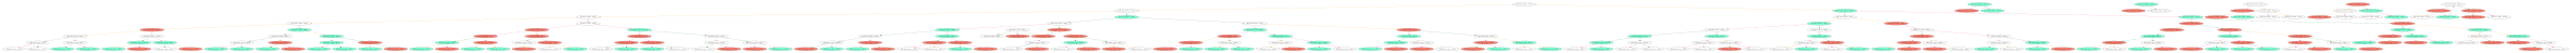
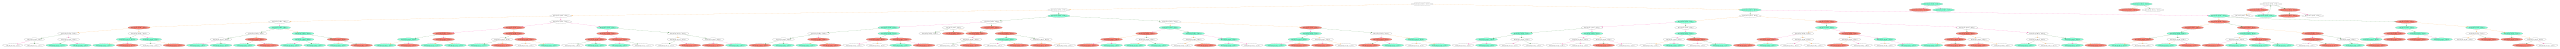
  digraph {
    fontname="IBM Plex Mono"
    node [fillcolor=white fontname="IBM Plex Mono" style=filled]
    edge [arrowhead=diamond color=deeppink fontname="IBM Plex Mono"]
    n1 [label="Node{data=[5127, 5127]}"]
    n2 [label="Node{data=[4972, 4972]}"]
    n3 [fillcolor=aquamarine label="Node{data=[8877, 8877]}"]
    n4 [label="Node{data=[3066, 3066]}"]
    n5 [fillcolor=aquamarine label="Node{data=[5095, 5095]}"]
    n6 [label="Node{data=[5642, 5642]}"]
    n7 [fillcolor=aquamarine label="Node{data=[9575, 9575]}"]
    n8 [label="Node{data=[3050, 3050]}"]
    n9 [label="Node{data=[3464, 3464]}"]
    n10 [label="Node{data=[5018, 5018]}"]
    n11 [label="Node{data=[5111, 5111]}"]
    n12 [fillcolor=salmon label="Node{data=[2082, 2082]}"]
    n13 [fillcolor=aquamarine label="Node{data=[3058, 3058]}"]
    n14 [fillcolor=salmon label="Node{data=[3176, 3176]}"]
    n15 [fillcolor=aquamarine label="Node{data=[3472, 3472]}"]
    n16 [label="Node{data=[1545, 1545]}"]
    n17 [label="Node{data=[2823, 2823]}"]
    n18 [label="Node{data=[3054, 3054]}"]
    n19 [fillcolor=aquamarine label="Node{data=[3062, 3062]}"]
    n20 [label="Node{data=[910, 910]}"]
    n21 [label="Node{data=[2032, 2032]}"]
    n22 [fillcolor=aquamarine label="Node{data=[2176, 2176]}"]
    n23 [fillcolor=aquamarine label="Node{data=[2926, 2926]}"]
    n24 [label="Node{data=[852, 852]}"]
    n25 [label="Node{data=[973, 973]}"]
    n26 [fillcolor=aquamarine label="Node{data=[2027, 2027]}"]
    n27 [fillcolor=aquamarine label="Node{data=[2061, 2061]}"]
    n28 [fillcolor=aquamarine label="Node{data=[2091, 2091]}"]
    n29 [fillcolor=salmon label="Node{data=[2272, 2272]}"]
    n30 [label="Node{data=[2894, 2894]}"]
    n31 [fillcolor=salmon label="Node{data=[2955, 2955]}"]
    n32 [label="Node{data=[3052, 3052]}"]
    n33 [fillcolor=salmon label="Node{data=[3056, 3056]}"]
    n34 [fillcolor=aquamarine label="Node{data=[3060, 3060]}"]
    n35 [fillcolor=salmon label="Node{data=[3064, 3064]}"]
    n36 [fillcolor=aquamarine label="Node{data=[3051, 3051]}"]
    n37 [fillcolor=aquamarine label="Node{data=[3053, 3053]}"]
    n38 [fillcolor=aquamarine label="Node{data=[3055, 3055]}"]
    n39 [fillcolor=salmon label="Node{data=[3057, 3057]}"]
    n40 [fillcolor=aquamarine label="Node{data=[3059, 3059]}"]
    n41 [fillcolor=aquamarine label="Node{data=[3061, 3061]}"]
    n42 [fillcolor=aquamarine label="Node{data=[3063, 3063]}"]
    n43 [fillcolor=salmon label="Node{data=[3065, 3065]}"]
    n44 [fillcolor=salmon label="Node{data=[3172, 3172]}"]
    n45 [fillcolor=salmon label="Node{data=[3180, 3180]}"]
    n46 [fillcolor=salmon label="Node{data=[3468, 3468]}"]
    n47 [label="Node{data=[3476, 3476]}"]
    n48 [fillcolor=aquamarine label="Node{data=[3078, 3078]}"]
    n49 [fillcolor=salmon label="Node{data=[3174, 3174]}"]
    n50 [label="Node{data=[3178, 3178]}"]
    n51 [fillcolor=salmon label="Node{data=[3182, 3182]}"]
    n52 [fillcolor=aquamarine label="Node{data=[3067, 3067]}"]
    n53 [fillcolor=salmon label="Node{data=[3113, 3113]}"]
    n54 [fillcolor=aquamarine label="Node{data=[3173, 3173]}"]
    n55 [fillcolor=aquamarine label="Node{data=[3175, 3175]}"]
+   n56 [fillcolor=aquamarine label="Node{data=[3177, 3177]}"]
    n57 [fillcolor=salmon label="Node{data=[3179, 3179]}"]
    n58 [label="Node{data=[3181, 3181]}"]
    n59 [fillcolor=aquamarine label="Node{data=[3183, 3183]}"]
    n60 [fillcolor=salmon label="Node{data=[3466, 3466]}"]
    n61 [fillcolor=salmon label="Node{data=[3470, 3470]}"]
    n62 [label="Node{data=[3474, 3474]}"]
    n63 [label="Node{data=[4587, 4587]}"]
    n64 [label="Node{data=[3465, 3465]}"]
    n65 [fillcolor=aquamarine label="Node{data=[3467, 3467]}"]
    n66 [fillcolor=aquamarine label="Node{data=[3469, 3469]}"]
    n67 [label="Node{data=[3471, 3471]}"]
    n68 [label="Node{data=[3473, 3473]}"]
    n69 [fillcolor=salmon label="Node{data=[3475, 3475]}"]
    n70 [fillcolor=salmon label="Node{data=[3477, 3477]}"]
    n71 [fillcolor=aquamarine label="Node{data=[4812, 4812]}"]
    n72 [fillcolor=aquamarine label="Node{data=[5010, 5010]}"]
    n73 [fillcolor=salmon label="Node{data=[5026, 5026]}"]
    n74 [fillcolor=aquamarine label="Node{data=[5103, 5103]}"]
    n75 [fillcolor=salmon label="Node{data=[5119, 5119]}"]
    n76 [label="Node{data=[5006, 5006]}"]
    n77 [fillcolor=aquamarine label="Node{data=[5014, 5014]}"]
    n78 [fillcolor=salmon label="Node{data=[5022, 5022]}"]
    n79 [fillcolor=salmon label="Node{data=[5091, 5091]}"]
    n80 [label="Node{data=[5004, 5004]}"]
    n81 [fillcolor=salmon label="Node{data=[5008, 5008]}"]
    n82 [fillcolor=salmon label="Node{data=[5012, 5012]}"]
    n83 [fillcolor=salmon label="Node{data=[5016, 5016]}"]
    n84 [fillcolor=salmon label="Node{data=[5003, 5003]}"]
    n85 [fillcolor=aquamarine label="Node{data=[5005, 5005]}"]
    n86 [fillcolor=aquamarine label="Node{data=[5007, 5007]}"]
    n87 [fillcolor=salmon label="Node{data=[5009, 5009]}"]
    n88 [label="Node{data=[5011, 5011]}"]
    n89 [label="Node{data=[5013, 5013]}"]
    n90 [fillcolor=aquamarine label="Node{data=[5015, 5015]}"]
    n91 [fillcolor=salmon label="Node{data=[5017, 5017]}"]
    n92 [label="Node{data=[5020, 5020]}"]
    n93 [fillcolor=aquamarine label="Node{data=[5028, 5028]}"]
    n94 [label="Node{data=[5093, 5093]}"]
    n95 [label="Node{data=[5019, 5019]}"]
    n96 [fillcolor=salmon label="Node{data=[5021, 5021]}"]
    n97 [label="Node{data=[5024, 5024]}"]
    n98 [label="Node{data=[5023, 5023]}"]
    n99 [fillcolor=salmon label="Node{data=[5025, 5025]}"]
    n100 [label="Node{data=[5027, 5027]}"]
    n101 [fillcolor=salmon label="Node{data=[5054, 5054]}"]
    n102 [fillcolor=salmon label="Node{data=[5092, 5092]}"]
    n103 [label="Node{data=[5094, 5094]}"]
    n104 [fillcolor=salmon label="Node{data=[5099, 5099]}"]
    n105 [fillcolor=aquamarine label="Node{data=[5107, 5107]}"]
    n106 [fillcolor=aquamarine label="Node{data=[5115, 5115]}"]
    n107 [label="Node{data=[5123, 5123]}"]
    n108 [fillcolor=salmon label="Node{data=[5097, 5097]}"]
    n109 [label="Node{data=[5101, 5101]}"]
    n110 [label="Node{data=[5105, 5105]}"]
    n111 [fillcolor=aquamarine label="Node{data=[5109, 5109]}"]
    n112 [fillcolor=salmon label="Node{data=[5096, 5096]}"]
    n113 [fillcolor=aquamarine label="Node{data=[5098, 5098]}"]
    n114 [fillcolor=aquamarine label="Node{data=[5100, 5100]}"]
    n115 [fillcolor=aquamarine label="Node{data=[5102, 5102]}"]
    n116 [label="Node{data=[5104, 5104]}"]
    n117 [fillcolor=salmon label="Node{data=[5106, 5106]}"]
    n118 [fillcolor=aquamarine label="Node{data=[5108, 5108]}"]
    n119 [label="Node{data=[5110, 5110]}"]
    n120 [fillcolor=aquamarine label="Node{data=[5113, 5113]}"]
    n121 [label="Node{data=[5117, 5117]}"]
    n122 [fillcolor=salmon label="Node{data=[5121, 5121]}"]
    n123 [fillcolor=aquamarine label="Node{data=[5125, 5125]}"]
    n124 [fillcolor=aquamarine label="Node{data=[5112, 5112]}"]
    n125 [fillcolor=salmon label="Node{data=[5114, 5114]}"]
    n126 [fillcolor=salmon label="Node{data=[5116, 5116]}"]
    n127 [label="Node{data=[5118, 5118]}"]
    n128 [fillcolor=salmon label="Node{data=[5120, 5120]}"]
    n129 [fillcolor=aquamarine label="Node{data=[5122, 5122]}"]
    n130 [label="Node{data=[5124, 5124]}"]
    n131 [fillcolor=aquamarine label="Node{data=[5126, 5126]}"]
    n132 [fillcolor=aquamarine label="Node{data=[5143, 5143]}"]
    n133 [fillcolor=salmon label="Node{data=[7948, 7948]}"]
    n134 [fillcolor=salmon label="Node{data=[8920, 8920]}"]
    n135 [fillcolor=salmon label="Node{data=[9765, 9765]}"]
    n136 [label="Node{data=[5135, 5135]}"]
    n137 [label="Node{data=[5610, 5610]}"]
+   n138 [fillcolor=aquamarine label="Node{data=[5650, 5650]}"]
    n139 [label="Node{data=[8869, 8869]}"]
    n140 [fillcolor=aquamarine label="Node{data=[5131, 5131]}"]
    n141 [fillcolor=aquamarine label="Node{data=[5139, 5139]}"]
    n142 [fillcolor=aquamarine label="Node{data=[5147, 5147]}"]
    n143 [fillcolor=aquamarine label="Node{data=[5129, 5129]}"]
    n144 [label="Node{data=[5133, 5133]}"]
    n145 [label="Node{data=[5137, 5137]}"]
    n146 [label="Node{data=[5141, 5141]}"]
    n147 [label="Node{data=[5128, 5128]}"]
    n148 [fillcolor=aquamarine label="Node{data=[5130, 5130]}"]
    n149 [label="Node{data=[5132, 5132]}"]
    n150 [label="Node{data=[5134, 5134]}"]
    n151 [label="Node{data=[5136, 5136]}"]
    n152 [label="Node{data=[5138, 5138]}"]
    n153 [fillcolor=salmon label="Node{data=[5140, 5140]}"]
    n154 [label="Node{data=[5142, 5142]}"]
    n155 [label="Node{data=[5145, 5145]}"]
    n156 [fillcolor=salmon label="Node{data=[5563, 5563]}"]
    n157 [label="Node{data=[5144, 5144]}"]
    n158 [fillcolor=aquamarine label="Node{data=[5146, 5146]}"]
    n159 [label="Node{data=[5554, 5554]}"]
    n160 [fillcolor=aquamarine label="Node{data=[5599, 5599]}"]
    n161 [fillcolor=aquamarine label="Node{data=[5636, 5636]}"]
    n162 [fillcolor=salmon label="Node{data=[5635, 5635]}"]
    n163 [fillcolor=aquamarine label="Node{data=[5637, 5637]}"]
    n164 [fillcolor=aquamarine label="Node{data=[5640, 5640]}"]
    n165 [fillcolor=salmon label="Node{data=[5639, 5639]}"]
    n166 [label="Node{data=[5641, 5641]}"]
    n167 [label="Node{data=[5646, 5646]}"]
    n168 [fillcolor=salmon label="Node{data=[5688, 5688]}"]
    n169 [fillcolor=salmon label="Node{data=[8865, 8865]}"]
    n170 [label="Node{data=[8873, 8873]}"]
    n171 [fillcolor=salmon label="Node{data=[5644, 5644]}"]
    n172 [label="Node{data=[5648, 5648]}"]
    n173 [label="Node{data=[5652, 5652]}"]
    n174 [fillcolor=aquamarine label="Node{data=[6321, 6321]}"]
    n175 [fillcolor=salmon label="Node{data=[5643, 5643]}"]
    n176 [fillcolor=aquamarine label="Node{data=[5645, 5645]}"]
    n177 [label="Node{data=[5647, 5647]}"]
    n178 [label="Node{data=[5649, 5649]}"]
    n179 [fillcolor=salmon label="Node{data=[5651, 5651]}"]
    n180 [label="Node{data=[5680, 5680]}"]
    n181 [label="Node{data=[6288, 6288]}"]
    n182 [fillcolor=aquamarine label="Node{data=[6323, 6323]}"]
    n183 [fillcolor=salmon label="Node{data=[8789, 8789]}"]
    n184 [label="Node{data=[8867, 8867]}"]
    n185 [label="Node{data=[8871, 8871]}"]
    n186 [fillcolor=aquamarine label="Node{data=[8875, 8875]}"]
    n187 [fillcolor=aquamarine label="Node{data=[8095, 8095]}"]
    n188 [fillcolor=salmon label="Node{data=[8815, 8815]}"]
    n189 [fillcolor=salmon label="Node{data=[8866, 8866]}"]
    n190 [label="Node{data=[8868, 8868]}"]
    n191 [fillcolor=aquamarine label="Node{data=[8870, 8870]}"]
    n192 [label="Node{data=[8872, 8872]}"]
    n193 [fillcolor=aquamarine label="Node{data=[8874, 8874]}"]
    n194 [fillcolor=salmon label="Node{data=[8876, 8876]}"]
    n195 [fillcolor=salmon label="Node{data=[8912, 8912]}"]
    n196 [fillcolor=salmon label="Node{data=[9442, 9442]}"]
    n197 [fillcolor=aquamarine label="Node{data=[9761, 9761]}"]
    n198 [fillcolor=aquamarine label="Node{data=[9769, 9769]}"]
    n199 [fillcolor=aquamarine label="Node{data=[8893, 8893]}"]
    n200 [fillcolor=aquamarine label="Node{data=[8924, 8924]}"]
    n201 [fillcolor=salmon label="Node{data=[9479, 9479]}"]
    n202 [fillcolor=salmon label="Node{data=[8879, 8879]}"]
    n203 [label="Node{data=[8910, 8910]}"]
    n204 [label="Node{data=[8916, 8916]}"]
    n205 [fillcolor=salmon label="Node{data=[8914, 8914]}"]
    n206 [fillcolor=salmon label="Node{data=[8918, 8918]}"]
    n207 [fillcolor=aquamarine label="Node{data=[8878, 8878]}"]
    n208 [label="Node{data=[8880, 8880]}"]
    n209 [fillcolor=aquamarine label="Node{data=[8909, 8909]}"]
    n210 [fillcolor=salmon label="Node{data=[8911, 8911]}"]
    n211 [label="Node{data=[8913, 8913]}"]
    n212 [fillcolor=aquamarine label="Node{data=[8915, 8915]}"]
    n213 [fillcolor=salmon label="Node{data=[8917, 8917]}"]
    n214 [label="Node{data=[8919, 8919]}"]
    n215 [label="Node{data=[8922, 8922]}"]
    n216 [fillcolor=salmon label="Node{data=[8926, 8926]}"]
    n217 [fillcolor=salmon label="Node{data=[9477, 9477]}"]
    n218 [label="Node{data=[9481, 9481]}"]
    n219 [fillcolor=salmon label="Node{data=[8921, 8921]}"]
    n220 [fillcolor=aquamarine label="Node{data=[8923, 8923]}"]
    n221 [fillcolor=aquamarine label="Node{data=[8925, 8925]}"]
    n222 [fillcolor=aquamarine label="Node{data=[9411, 9411]}"]
    n223 [label="Node{data=[9453, 9453]}"]
    n224 [fillcolor=salmon label="Node{data=[9478, 9478]}"]
    n225 [fillcolor=aquamarine label="Node{data=[9480, 9480]}"]
    n226 [fillcolor=salmon label="Node{data=[9482, 9482]}"]
    n227 [fillcolor=salmon label="Node{data=[9758, 9758]}"]
    n228 [fillcolor=aquamarine label="Node{data=[9763, 9763]}"]
    n229 [label="Node{data=[9767, 9767]}"]
    n230 [fillcolor=aquamarine label="Node{data=[9771, 9771]}"]
    n231 [fillcolor=aquamarine label="Node{data=[9611, 9611]}"]
    n232 [fillcolor=salmon label="Node{data=[9760, 9760]}"]
    n233 [fillcolor=salmon label="Node{data=[9762, 9762]}"]
    n234 [fillcolor=aquamarine label="Node{data=[9764, 9764]}"]
    n235 [label="Node{data=[9766, 9766]}"]
    n236 [fillcolor=salmon label="Node{data=[9768, 9768]}"]
    n237 [fillcolor=salmon label="Node{data=[9770, 9770]}"]
    n238 [label="Node{data=[9780, 9780]}"]
    n239 [fillcolor=salmon label="Node{data=[9772, 9772]}"]
    n240 [label="Node{data=[9956, 9956]}"]
    n1 -> n2 [color=darkorange]
    n1 -> n3 [arrowhead=vee color=darkorange]
    n2 -> n4 [color=darkorange]
    n2 -> n5 [color=darkgreen]
    n3 -> n6 [arrowhead=vee color=darkgreen]
    n3 -> n7
    n4 -> n8 [color=darkorange]
    n4 -> n9
    n5 -> n10 [color=darkgreen]
    n5 -> n11 [arrowhead=vee color=darkgreen]
    n6 -> n132 [arrowhead=vee color=darkorange]
    n6 -> n133 [color=darkorange]
    n7 -> n134 [color=darkorange]
    n7 -> n135 [arrowhead=vee color=darkgreen]
    n8 -> n12 [color=darkorange]
    n8 -> n13 [arrowhead=vee]
    n9 -> n14 [arrowhead=vee]
    n9 -> n15 [arrowhead=vee]
    n10 -> n72
    n10 -> n73 [color=darkgreen]
    n11 -> n74 [color=darkorange]
    n11 -> n75 [color=darkorange]
    n12 -> n16 [color=darkorange]
    n12 -> n17 [arrowhead=vee color=darkorange]
    n13 -> n18 [color=darkgreen]
    n13 -> n19 [color=darkorange]
    n14 -> n44
    n14 -> n45 [arrowhead=vee color=darkorange]
    n15 -> n46 [arrowhead=vee]
    n15 -> n47 [color=darkgreen]
    n16 -> n20 [arrowhead=vee color=darkgreen]
    n16 -> n21 [arrowhead=vee]
    n17 -> n22 [color=darkgreen]
    n17 -> n23 [arrowhead=vee]
    n18 -> n32 [color=darkgreen]
    n18 -> n33 [arrowhead=vee color=darkorange]
    n19 -> n34 [arrowhead=vee]
    n19 -> n35 [color=darkgreen]
    n20 -> n24 [arrowhead=vee]
    n20 -> n25 [color=darkgreen]
    n21 -> n26 [arrowhead=vee color=darkgreen]
    n21 -> n27
    n22 -> n28 [arrowhead=vee color=darkorange]
    n22 -> n29
    n23 -> n30 [arrowhead=vee color=darkgreen]
    n23 -> n31 [color=darkorange]
    n32 -> n36 [arrowhead=vee]
    n32 -> n37 [color=darkgreen]
    n33 -> n38 [color=darkgreen]
    n33 -> n39 [arrowhead=vee]
    n34 -> n40
    n34 -> n41 [color=darkgreen]
    n35 -> n42 [arrowhead=vee color=darkorange]
    n35 -> n43 [arrowhead=vee color=darkgreen]
    n44 -> n48 [arrowhead=vee color=darkgreen]
    n44 -> n49 [arrowhead=vee]
    n45 -> n50 [color=darkgreen]
    n45 -> n51
    n46 -> n60 [arrowhead=vee]
    n46 -> n61 [arrowhead=vee]
    n47 -> n62 [color=darkorange]
    n47 -> n63 [arrowhead=vee color=darkgreen]
    n48 -> n52 [color=darkorange]
    n48 -> n53
    n49 -> n54 [color=darkorange]
    n49 -> n55 [arrowhead=vee color=darkorange]
+   n50 -> n56 [color=darkgreen]
    n50 -> n57 [color=darkorange]
    n51 -> n58 [arrowhead=vee color=darkorange]
    n51 -> n59 [arrowhead=vee color=darkorange]
    n60 -> n64 [arrowhead=vee color=darkgreen]
    n60 -> n65 [color=darkgreen]
    n61 -> n66 [arrowhead=vee]
    n61 -> n67 [arrowhead=vee color=darkgreen]
    n62 -> n68 [color=darkgreen]
    n62 -> n69 [arrowhead=vee]
    n63 -> n70
    n63 -> n71 [arrowhead=vee]
    n72 -> n76 [color=darkgreen]
    n72 -> n77 [arrowhead=vee color=darkorange]
    n73 -> n78 [arrowhead=vee color=darkgreen]
    n73 -> n79 [arrowhead=vee color=darkorange]
    n74 -> n104 [arrowhead=vee]
    n74 -> n105 [color=darkgreen]
    n75 -> n106
    n75 -> n107 [color=darkgreen]
    n76 -> n80 [arrowhead=vee color=darkgreen]
    n76 -> n81 [arrowhead=vee]
    n77 -> n82 [color=darkgreen]
    n77 -> n83
    n78 -> n92 [arrowhead=vee]
    n79 -> n93 [color=darkgreen]
    n79 -> n94 [color=darkgreen]
    n80 -> n84 [color=darkgreen]
    n80 -> n85 [arrowhead=vee color=darkgreen]
    n81 -> n86 [arrowhead=vee color=darkorange]
    n81 -> n87 [color=darkorange]
    n82 -> n88
    n82 -> n89 [color=darkorange]
    n83 -> n90 [arrowhead=vee color=darkgreen]
    n83 -> n91
    n92 -> n95 [arrowhead=vee color=darkgreen]
    n92 -> n96 [arrowhead=vee color=darkorange]
    n93 -> n100 [arrowhead=vee]
    n93 -> n101 [arrowhead=vee color=darkorange]
    n94 -> n102 [color=darkorange]
    n94 -> n103 [arrowhead=vee color=darkorange]
    n97 -> n78 [arrowhead=vee color=darkorange]
    n97 -> n98 [color=darkgreen]
    n97 -> n99 [arrowhead=vee color=darkgreen]
    n104 -> n108 [color=darkorange]
    n104 -> n109 [arrowhead=vee color=darkgreen]
    n105 -> n110 [color=darkorange]
    n105 -> n111 [arrowhead=vee]
    n106 -> n120 [color=darkgreen]
    n106 -> n121 [color=darkorange]
    n107 -> n122
    n107 -> n123 [color=darkorange]
    n108 -> n112
    n108 -> n113
    n109 -> n114 [color=darkorange]
    n109 -> n115 [color=darkgreen]
    n110 -> n116 [color=darkorange]
    n110 -> n117 [arrowhead=vee color=darkorange]
    n111 -> n118 [arrowhead=vee]
    n111 -> n119
    n120 -> n124 [arrowhead=vee]
    n120 -> n125 [color=darkorange]
    n121 -> n126 [arrowhead=vee]
    n121 -> n127 [arrowhead=vee color=darkorange]
    n122 -> n128 [arrowhead=vee color=darkgreen]
    n122 -> n129 [arrowhead=vee]
    n123 -> n130 [color=darkorange]
    n123 -> n131 [color=darkorange]
    n132 -> n136
    n132 -> n137 [color=darkgreen]
+   n133 -> n138 [color=darkgreen]
    n133 -> n139 [arrowhead=vee]
    n134 -> n195 [color=darkorange]
    n134 -> n196 [color=darkgreen]
    n135 -> n197 [arrowhead=vee color=darkgreen]
    n135 -> n198 [arrowhead=vee color=darkorange]
    n136 -> n140 [arrowhead=vee color=darkgreen]
    n136 -> n141 [arrowhead=vee]
    n137 -> n142 [arrowhead=vee]
+   n138 -> n167 [arrowhead=vee color=darkorange]
+   n138 -> n168 [arrowhead=vee]
    n139 -> n169 [arrowhead=vee color=darkgreen]
    n139 -> n170
    n140 -> n143 [color=darkgreen]
    n140 -> n144 [color=darkgreen]
    n141 -> n145
    n141 -> n146 [arrowhead=vee color=darkorange]
    n142 -> n155
    n142 -> n156 [color=darkgreen]
    n143 -> n147
    n143 -> n148 [arrowhead=vee]
    n144 -> n149 [arrowhead=vee]
    n144 -> n150 [arrowhead=vee color=darkgreen]
    n145 -> n151 [arrowhead=vee]
    n145 -> n152 [arrowhead=vee]
    n146 -> n153 [arrowhead=vee color=darkgreen]
    n146 -> n154
    n155 -> n157 [color=darkorange]
    n155 -> n158
    n156 -> n159 [arrowhead=vee]
    n156 -> n160 [arrowhead=vee color=darkgreen]
    n161 -> n162
    n161 -> n163 [arrowhead=vee]
    n164 -> n165 [arrowhead=vee color=darkorange]
    n164 -> n166 [arrowhead=vee color=darkgreen]
    n167 -> n171 [arrowhead=vee]
    n167 -> n172 [color=darkorange]
    n168 -> n173 [color=darkorange]
    n168 -> n174
    n169 -> n183 [arrowhead=vee]
    n169 -> n184 [color=darkorange]
    n170 -> n185 [arrowhead=vee color=darkorange]
    n170 -> n186 [color=darkgreen]
    n171 -> n175 [arrowhead=vee color=darkorange]
    n171 -> n176 [arrowhead=vee color=darkorange]
    n172 -> n177 [arrowhead=vee]
    n172 -> n178 [color=darkorange]
    n173 -> n179 [arrowhead=vee color=darkorange]
    n173 -> n180
    n174 -> n181 [arrowhead=vee color=darkorange]
    n174 -> n182
    n183 -> n187 [color=darkorange]
    n183 -> n188 [arrowhead=vee color=darkgreen]
    n184 -> n189 [arrowhead=vee]
    n184 -> n190 [arrowhead=vee color=darkorange]
    n185 -> n191 [arrowhead=vee color=darkgreen]
    n185 -> n192 [arrowhead=vee color=darkorange]
    n186 -> n193 [arrowhead=vee]
    n186 -> n194 [color=darkorange]
    n195 -> n199 [arrowhead=vee color=darkgreen]
    n196 -> n200 [arrowhead=vee]
    n196 -> n201 [color=darkorange]
    n197 -> n227
    n197 -> n228 [color=darkgreen]
    n198 -> n229 [color=darkorange]
    n198 -> n230 [color=darkorange]
    n199 -> n202 [color=darkgreen]
    n199 -> n203 [color=darkgreen]
    n200 -> n215 [color=darkorange]
    n200 -> n216
    n201 -> n217
    n201 -> n218 [color=darkgreen]
    n202 -> n207 [color=darkorange]
    n202 -> n208 [arrowhead=vee color=darkorange]
    n203 -> n209 [color=darkorange]
    n203 -> n210 [arrowhead=vee]
    n204 -> n205 [arrowhead=vee]
    n204 -> n206 [color=darkgreen]
    n205 -> n211 [arrowhead=vee color=darkorange]
    n205 -> n212 [arrowhead=vee]
    n206 -> n213 [color=darkgreen]
    n206 -> n214
    n212 -> n204 [arrowhead=vee color=darkgreen]
    n215 -> n219 [arrowhead=vee]
    n215 -> n220 [color=darkgreen]
    n216 -> n221
    n216 -> n222 [color=darkgreen]
    n217 -> n223 [arrowhead=vee]
    n217 -> n224 [color=darkgreen]
    n218 -> n225 [color=darkgreen]
    n218 -> n226 [arrowhead=vee color=darkorange]
    n227 -> n231
    n227 -> n232 [color=darkorange]
    n228 -> n233 [arrowhead=vee color=darkorange]
    n228 -> n234 [arrowhead=vee]
    n229 -> n235 [color=darkorange]
    n229 -> n236 [arrowhead=vee color=darkgreen]
    n230 -> n237 [arrowhead=vee color=darkgreen]
    n230 -> n238 [arrowhead=vee color=darkorange]
    n238 -> n239 [arrowhead=vee color=darkgreen]
    n238 -> n240
  }
